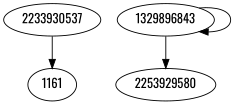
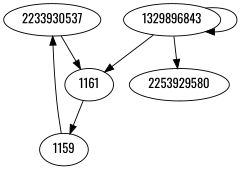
  digraph {
    fontname=Oswald
    node [fontname=Oswald]
    edge [fontname=Oswald]
    n1 [label=2233930537]
+   1159
    1161
    1329896843
    2253929580
    n1 -> 1161
+   1159 -> n1
+   1161 -> 1159
+   1329896843 -> 1161
    1329896843 -> 1329896843
    1329896843 -> 2253929580
  }
